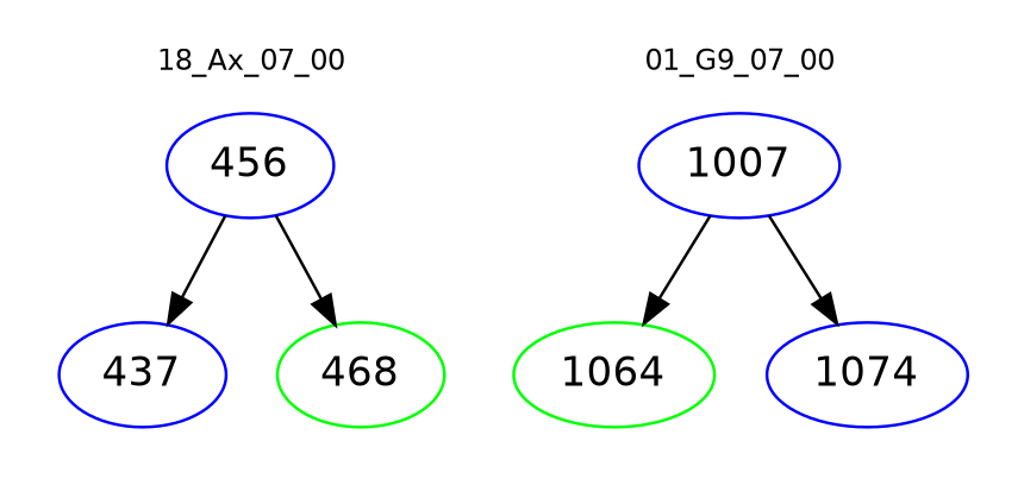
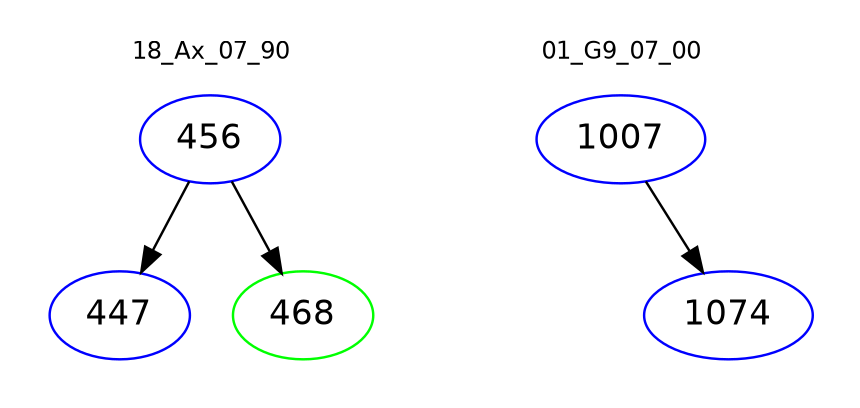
  digraph {
    fontname="DejaVu Sans"
    node [color=blue fontname="DejaVu Sans"]
    edge [color=black fontname="DejaVu Sans"]
    n1 [label=456]
-   n2 [label=437]
+   n2 [label=447]
    n3 [color=green label=468]
    n4 [label=1007]
-   n5 [color=green label=1064]
    n6 [label=1074]
    subgraph cluster_1 {
      color=white
      fontsize=10
-     label="18_Ax_07_00"
+     label="18_Ax_07_90"
      n1
      n2
      n3
    }
    subgraph cluster_2 {
      color=white
      fontsize=10
      label="01_G9_07_00"
      n4
-     n5
      n6
    }
    n1 -> n2
    n1 -> n3
-   n4 -> n5
    n4 -> n6
  }
